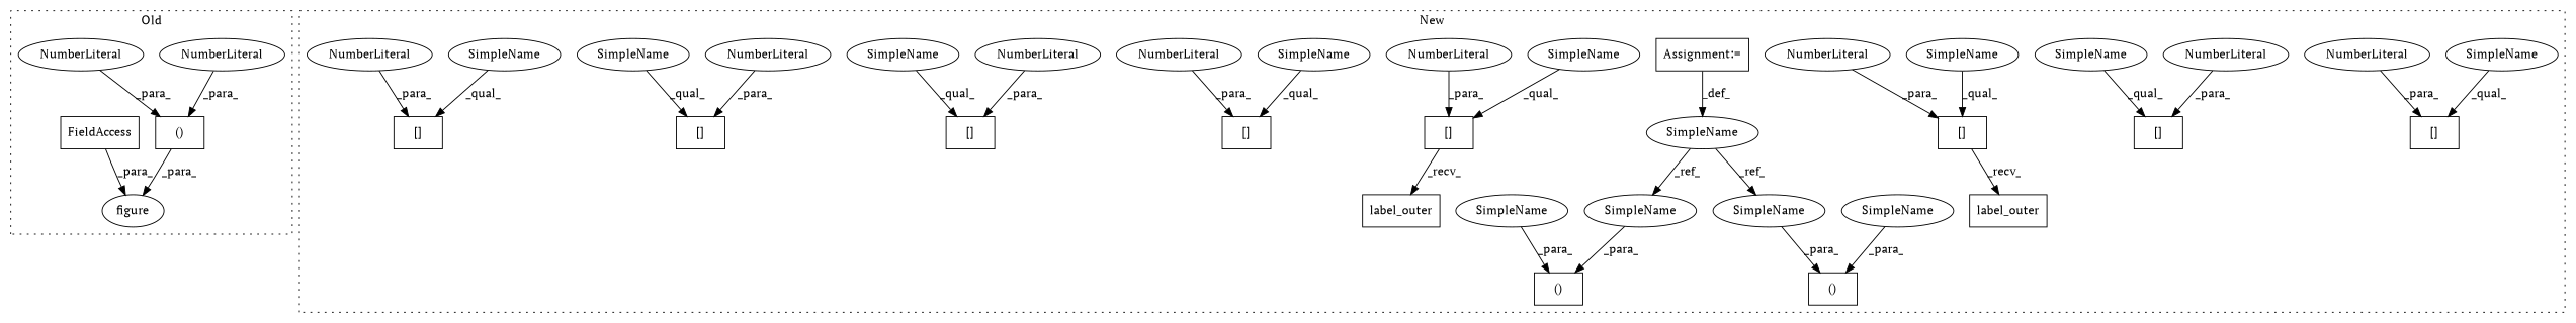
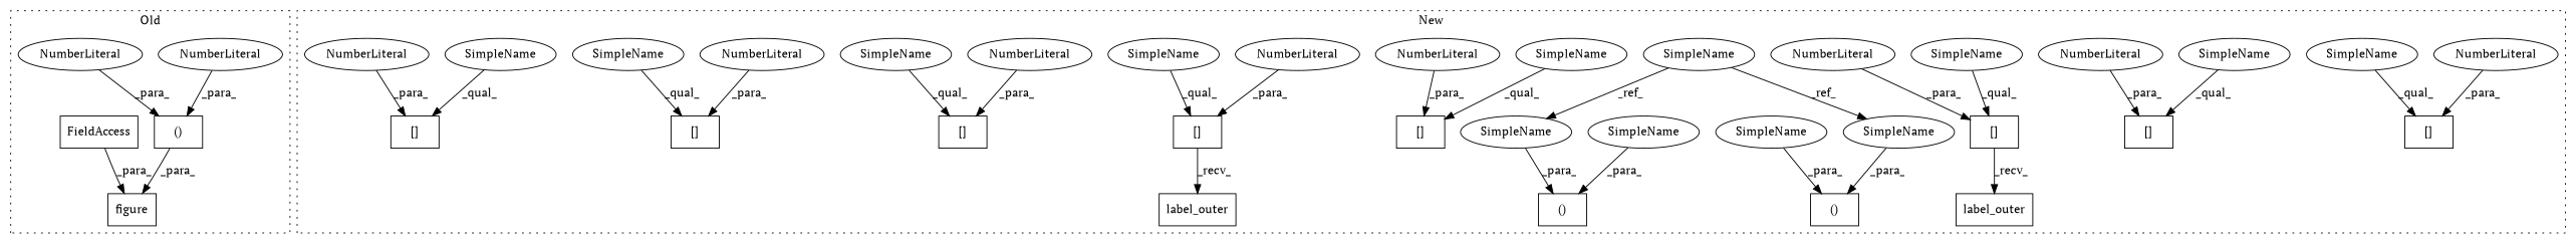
  digraph {
    fontname="PT Serif"
    node [a=42 fontname="PT Serif" l=2 s=1348 shape=ellipse]
    edge [fontname="PT Serif"]
    n1 [a=106 l=16 label="()" shape=box]
    n2 [a=34 label=NumberLiteral]
-   n3 [a=32 l="12,2" label=figure s="1336,1364"]
+   n3 [a=32 l="12,2" label=figure s="1336,1364" shape=box]
    n4 [a=34 l=1 label=NumberLiteral s=1363]
    n5 [a=22 l=10 label=FieldAccess s=1318 shape=box]
    n6 [a=32 l=13 label=label_outer s=1730 shape=box]
    n7 [a=2 l="3,1" label="[]" s="1724,1728" shape=box]
    n8 [a=34 l=1 label=NumberLiteral s=1727]
    n9 [a=2 l="3,1" label="[]" s="1695,1699" shape=box]
    n10 [a=106 l=18 label="()" s=612 shape=box]
    n11 [a=2 l="3,1" label="[]" s="1485,1489" shape=box]
    n12 [a=34 l=1 label=NumberLiteral s=1488]
    n13 [a=2 l="3,1" label="[]" s="1890,1894" shape=box]
    n14 [a=34 l=1 label=NumberLiteral s=1893]
    n15 [a=2 l="3,1" label="[]" s="1683,1687" shape=box]
    n16 [a=34 l=1 label=NumberLiteral s=1698]
    n17 [a=34 l=1 label=NumberLiteral s=1686]
    n18 [a=2 l="3,1" label="[]" s="1497,1501" shape=box]
    n19 [a=34 l=1 label=NumberLiteral s=1500]
    n20 [a=2 l="3,1" label="[]" s="1529,1533" shape=box]
    n21 [a=34 l=1 label=NumberLiteral s=1532]
    n22 [a=2 l="3,1" label="[]" s="1878,1882" shape=box]
    n23 [a=34 l=1 label=NumberLiteral s=1881]
    n24 [a=32 l=13 label=label_outer s=1535 shape=box]
-   n25 [a=7 l=3 label="Assignment:=" s=188 shape=box]
    n26 [a=106 l=18 label="()" s=1293 shape=box]
    n27 [l=3 label=SimpleName s=188]
    n28 [label=SimpleName s=1309]
    n29 [label=SimpleName s=1695]
    n30 [label=SimpleName s=1485]
    n31 [label=SimpleName s=1529]
    n32 [label=SimpleName s=1878]
    n33 [label=SimpleName s=1683]
    n34 [label=SimpleName s=628]
    n35 [label=SimpleName s=1724]
    n36 [label=SimpleName s=1497]
    n37 [label=SimpleName s=1890]
    n38 [l=3 label=SimpleName s=612]
    n39 [l=3 label=SimpleName s=1293]
    subgraph cluster_1 {
      label=Old
      style=dotted
      n1
      n2
      n3
      n4
      n5
    }
    subgraph cluster_2 {
      label=New
      style=dotted
      n6
      n7
      n8
      n9
      n10
      n11
      n12
      n13
      n14
      n15
      n16
      n17
      n18
      n19
      n20
      n21
      n22
      n23
      n24
-     n25
      n26
      n27
      n28
      n29
      n30
      n31
      n32
      n33
      n34
      n35
      n36
      n37
      n38
      n39
    }
    n1 -> n3 [label=_para_]
    n2 -> n1 [label=_para_]
    n4 -> n1 [label=_para_]
    n5 -> n3 [label=_para_]
    n7 -> n6 [label=_recv_]
    n8 -> n7 [label=_para_]
    n12 -> n11 [label=_para_]
    n14 -> n13 [label=_para_]
    n16 -> n9 [label=_para_]
    n17 -> n15 [label=_para_]
    n19 -> n18 [label=_para_]
    n20 -> n24 [label=_recv_]
    n21 -> n20 [label=_para_]
    n23 -> n22 [label=_para_]
-   n25 -> n27 [label=_def_]
    n27 -> n38 [label=_ref_]
    n27 -> n39 [label=_ref_]
    n28 -> n26 [label=_para_]
    n29 -> n9 [label=_qual_]
    n30 -> n11 [label=_qual_]
    n31 -> n20 [label=_qual_]
    n32 -> n22 [label=_qual_]
    n33 -> n15 [label=_qual_]
    n34 -> n10 [label=_para_]
    n35 -> n7 [label=_qual_]
    n36 -> n18 [label=_qual_]
    n37 -> n13 [label=_qual_]
    n38 -> n10 [label=_para_]
    n39 -> n26 [label=_para_]
  }
